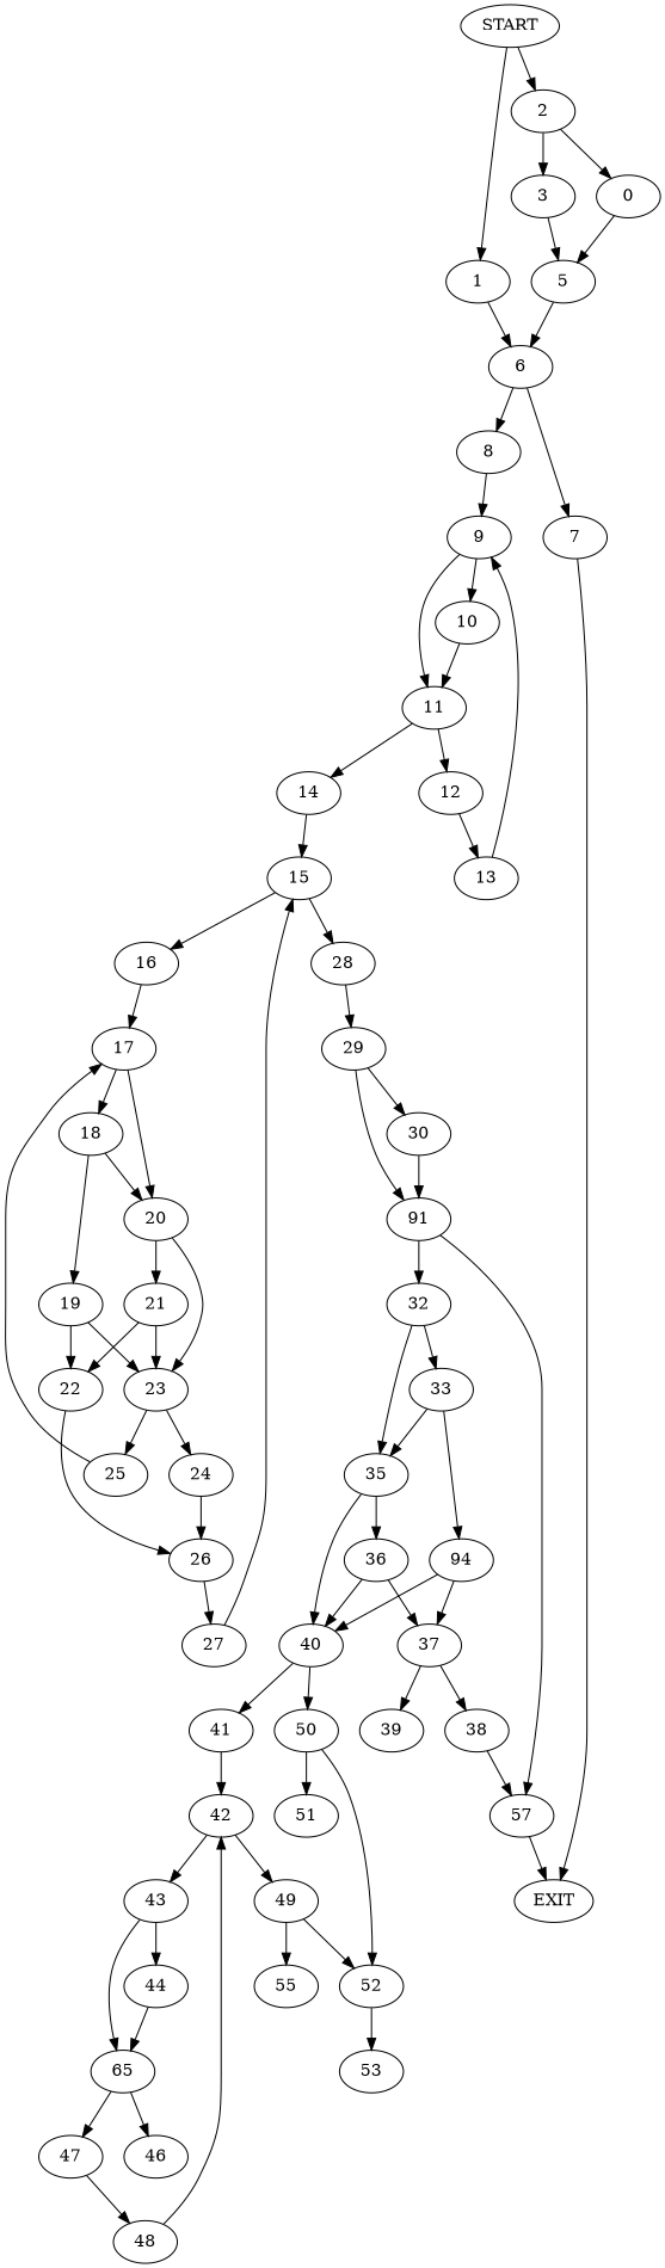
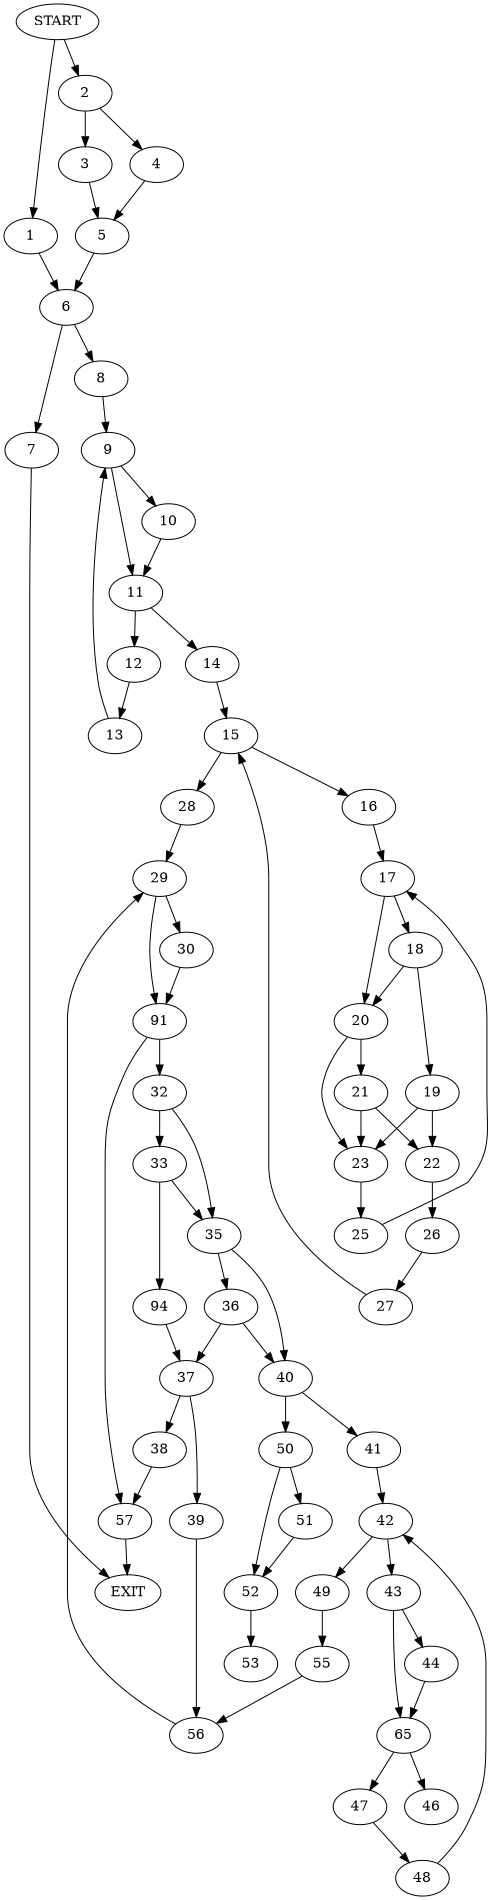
  digraph {
    n1 [label=START]
    1
    2
    6
    3
-   4 [label=0]
+   4
    7
    8
    5
    n10 [label=EXIT]
    9
    10
    11
    12
    14
    13
    15
    16
    28
    17
    29
    18
    20
    19
    23
    21
    22
    26
-   24
    25
    27
    30
    n33 [label=91]
    32
    57
    33
    35
    n38 [label=94]
    40
    36
    37
    38
    39
    41
    50
+   56
    42
    51
    52
    43
    49
    44
    n53 [label=65]
    55
    46
    47
    48
    53
    n1 -> 1
    n1 -> 2
    1 -> 6
    2 -> 3
    2 -> 4
    6 -> 7
    6 -> 8
    3 -> 5
    4 -> 5
    7 -> n10
    8 -> 9
    5 -> 6
    9 -> 10
    9 -> 11
    10 -> 11
    11 -> 12
    11 -> 14
    12 -> 13
    14 -> 15
    13 -> 9
    15 -> 16
    15 -> 28
    16 -> 17
    28 -> 29
    17 -> 18
    17 -> 20
    29 -> 30
    29 -> n33
    18 -> 20
    18 -> 19
    20 -> 23
    20 -> 21
    19 -> 23
    19 -> 22
-   23 -> 24
    23 -> 25
    21 -> 23
    21 -> 22
    22 -> 26
    26 -> 27
-   24 -> 26
    25 -> 17
    27 -> 15
    30 -> n33
    n33 -> 32
    n33 -> 57
    32 -> 33
    32 -> 35
    57 -> n10
    33 -> 35
    33 -> n38
    35 -> 40
    35 -> 36
-   n38 -> 40
    n38 -> 37
    40 -> 41
    40 -> 50
    36 -> 40
    36 -> 37
    37 -> 38
    37 -> 39
    38 -> 57
+   39 -> 56
    41 -> 42
    50 -> 51
    50 -> 52
+   56 -> 29
    42 -> 43
    42 -> 49
-   49 -> 52
+   51 -> 52
    52 -> 53
    43 -> 44
    43 -> n53
    49 -> 55
    44 -> n53
    n53 -> 46
    n53 -> 47
+   55 -> 56
    47 -> 48
    48 -> 42
  }
